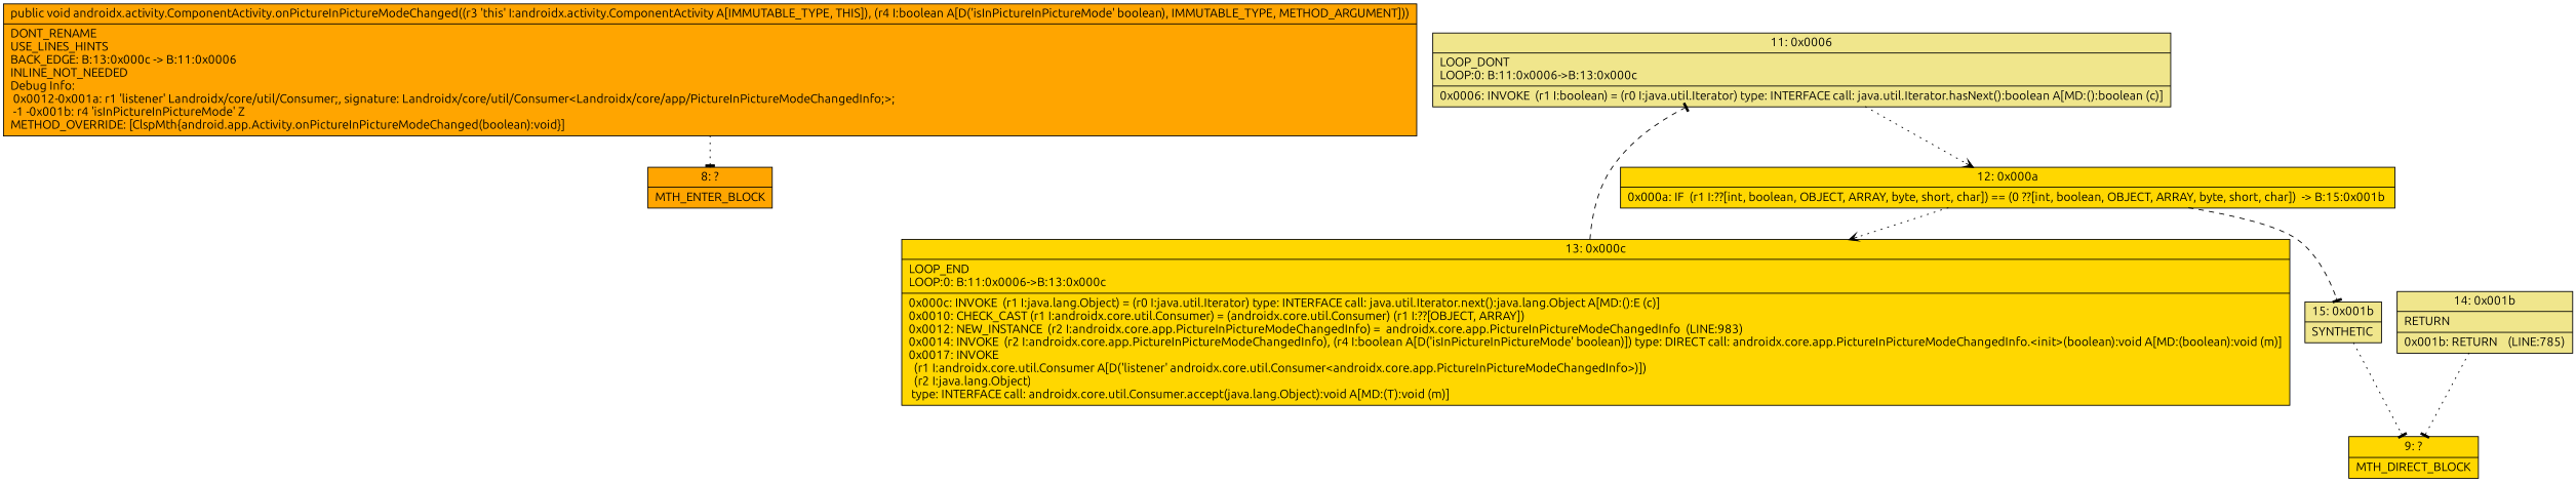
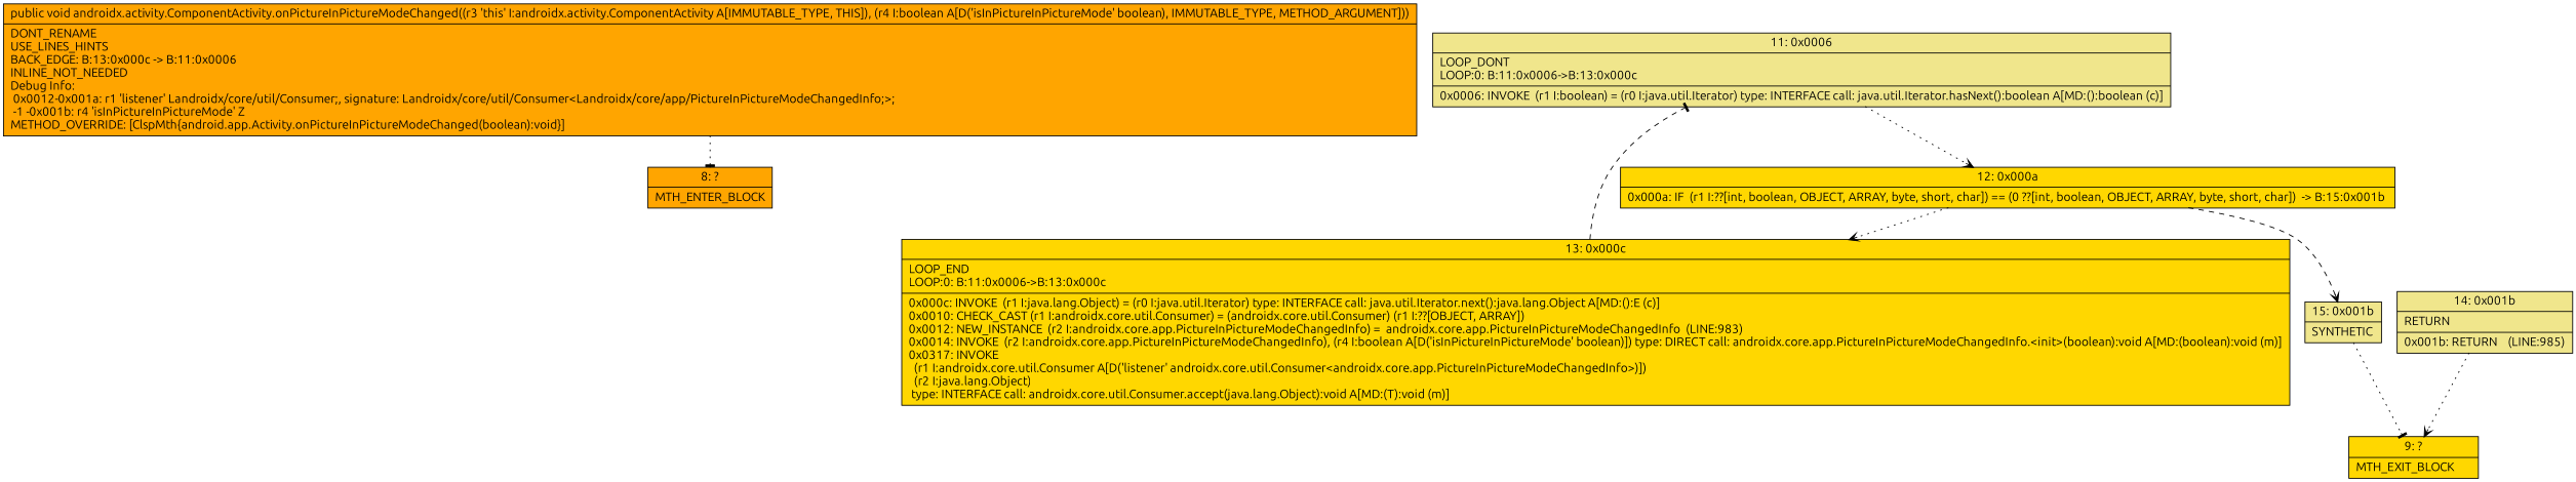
  digraph {
    fontname=Ubuntu
    node [fillcolor=khaki fontname=Ubuntu shape=record style=filled]
    edge [arrowhead=tee fontname=Ubuntu style=dotted]
    n1 [fillcolor=orange label="{8\:\ ?|MTH_ENTER_BLOCK\l}"]
    n2 [label="{11\:\ 0x0006|LOOP_DONT\lLOOP:0: B:11:0x0006\-\>B:13:0x000c\l|0x0006: INVOKE  (r1 I:boolean) = (r0 I:java.util.Iterator) type: INTERFACE call: java.util.Iterator.hasNext():boolean A[MD:():boolean (c)]\l}"]
    n3 [fillcolor=gold label="{12\:\ 0x000a|0x000a: IF  (r1 I:??[int, boolean, OBJECT, ARRAY, byte, short, char]) == (0 ??[int, boolean, OBJECT, ARRAY, byte, short, char])  \-\> B:15:0x001b \l}"]
-   n4 [fillcolor=gold label="{13\:\ 0x000c|LOOP_END\lLOOP:0: B:11:0x0006\-\>B:13:0x000c\l|0x000c: INVOKE  (r1 I:java.lang.Object) = (r0 I:java.util.Iterator) type: INTERFACE call: java.util.Iterator.next():java.lang.Object A[MD:():E (c)]\l0x0010: CHECK_CAST (r1 I:androidx.core.util.Consumer) = (androidx.core.util.Consumer) (r1 I:??[OBJECT, ARRAY]) \l0x0012: NEW_INSTANCE  (r2 I:androidx.core.app.PictureInPictureModeChangedInfo) =  androidx.core.app.PictureInPictureModeChangedInfo  (LINE:983)\l0x0014: INVOKE  (r2 I:androidx.core.app.PictureInPictureModeChangedInfo), (r4 I:boolean A[D('isInPictureInPictureMode' boolean)]) type: DIRECT call: androidx.core.app.PictureInPictureModeChangedInfo.\<init\>(boolean):void A[MD:(boolean):void (m)]\l0x0017: INVOKE  \l  (r1 I:androidx.core.util.Consumer A[D('listener' androidx.core.util.Consumer\<androidx.core.app.PictureInPictureModeChangedInfo\>)])\l  (r2 I:java.lang.Object)\l type: INTERFACE call: androidx.core.util.Consumer.accept(java.lang.Object):void A[MD:(T):void (m)]\l}"]
+   n4 [fillcolor=gold label="{13\:\ 0x000c|LOOP_END\lLOOP:0: B:11:0x0006\-\>B:13:0x000c\l|0x000c: INVOKE  (r1 I:java.lang.Object) = (r0 I:java.util.Iterator) type: INTERFACE call: java.util.Iterator.next():java.lang.Object A[MD:():E (c)]\l0x0010: CHECK_CAST (r1 I:androidx.core.util.Consumer) = (androidx.core.util.Consumer) (r1 I:??[OBJECT, ARRAY]) \l0x0012: NEW_INSTANCE  (r2 I:androidx.core.app.PictureInPictureModeChangedInfo) =  androidx.core.app.PictureInPictureModeChangedInfo  (LINE:983)\l0x0014: INVOKE  (r2 I:androidx.core.app.PictureInPictureModeChangedInfo), (r4 I:boolean A[D('isInPictureInPictureMode' boolean)]) type: DIRECT call: androidx.core.app.PictureInPictureModeChangedInfo.\<init\>(boolean):void A[MD:(boolean):void (m)]\l0x0317: INVOKE  \l  (r1 I:androidx.core.util.Consumer A[D('listener' androidx.core.util.Consumer\<androidx.core.app.PictureInPictureModeChangedInfo\>)])\l  (r2 I:java.lang.Object)\l type: INTERFACE call: androidx.core.util.Consumer.accept(java.lang.Object):void A[MD:(T):void (m)]\l}"]
    n5 [label="{15\:\ 0x001b|SYNTHETIC\l}"]
-   n6 [fillcolor=gold label="{9\:\ ?|MTH_DIRECT_BLOCK\l}"]
-   n7 [label="{14\:\ 0x001b|RETURN\l|0x001b: RETURN    (LINE:785)\l}"]
+   n6 [fillcolor=gold label="{9\:\ ?|MTH_EXIT_BLOCK\l}"]
+   n7 [label="{14\:\ 0x001b|RETURN\l|0x001b: RETURN    (LINE:985)\l}"]
    n8 [fillcolor=orange label="{public void androidx.activity.ComponentActivity.onPictureInPictureModeChanged((r3 'this' I:androidx.activity.ComponentActivity A[IMMUTABLE_TYPE, THIS]), (r4 I:boolean A[D('isInPictureInPictureMode' boolean), IMMUTABLE_TYPE, METHOD_ARGUMENT]))  | DONT_RENAME\lUSE_LINES_HINTS\lBACK_EDGE: B:13:0x000c \-\> B:11:0x0006\lINLINE_NOT_NEEDED\lDebug Info:\l  0x0012\-0x001a: r1 'listener' Landroidx\/core\/util\/Consumer;, signature: Landroidx\/core\/util\/Consumer\<Landroidx\/core\/app\/PictureInPictureModeChangedInfo;\>;\l  \-1 \-0x001b: r4 'isInPictureInPictureMode' Z\lMETHOD_OVERRIDE: [ClspMth\{android.app.Activity.onPictureInPictureModeChanged(boolean):void\}]\l}"]
    n2 -> n3 [arrowhead=vee]
    n3 -> n4 [arrowhead=vee]
-   n3 -> n5 [style=dashed]
+   n3 -> n5 [arrowhead=vee style=dashed]
    n4 -> n2 [style=dashed]
    n5 -> n6
-   n7 -> n6
+   n7 -> n6 [arrowhead=vee]
    n8 -> n1
  }
